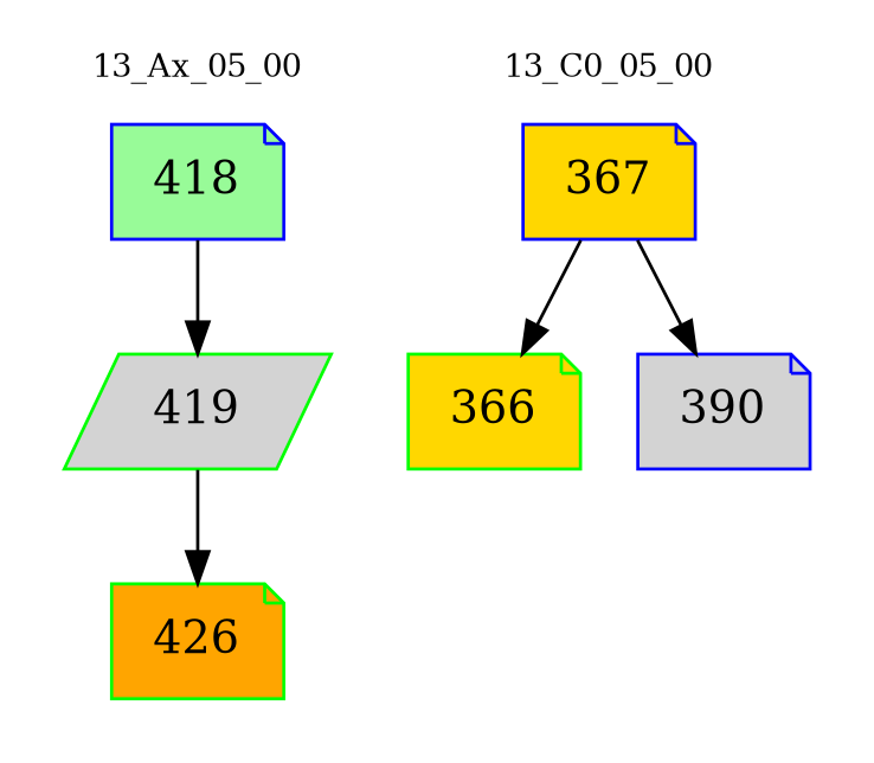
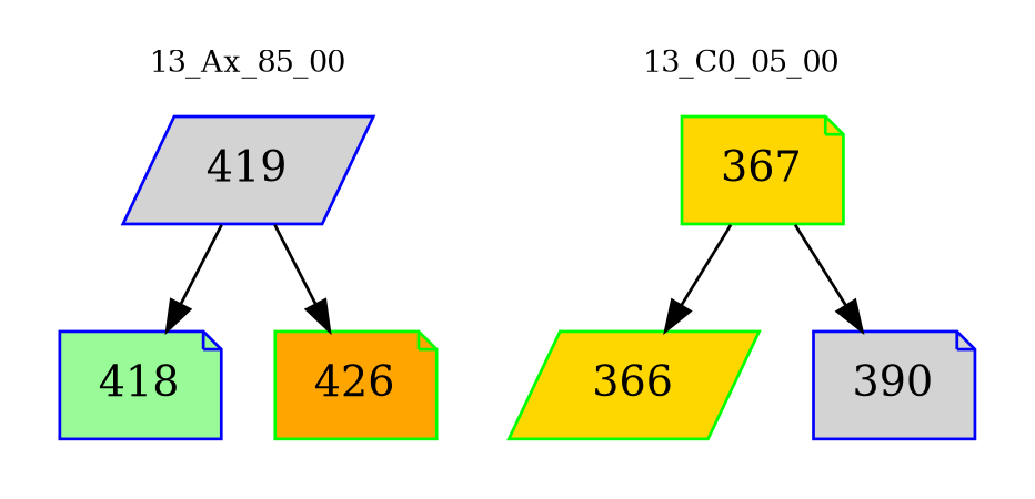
  digraph {
    node [color=blue fillcolor=lightgrey shape=note style=filled]
    edge [color=black]
-   n1 [color=green label=419 shape=parallelogram]
+   n1 [label=419 shape=parallelogram]
    n2 [fillcolor=palegreen label=418]
    n3 [color=green fillcolor=orange label=426]
-   n4 [fillcolor=gold label=367]
-   n5 [color=green fillcolor=gold label=366]
+   n4 [color=green fillcolor=gold label=367]
+   n5 [color=green fillcolor=gold label=366 shape=parallelogram]
    n6 [label=390]
    subgraph cluster_1 {
      color=white
      fontsize=10
-     label="13_Ax_05_00"
+     label="13_Ax_85_00"
      n1
      n2
      n3
    }
    subgraph cluster_2 {
      color=white
      fontsize=10
      label="13_C0_05_00"
      n4
      n5
      n6
    }
-   n2 -> n1
+   n1 -> n2
    n1 -> n3
    n4 -> n5
    n4 -> n6
  }
